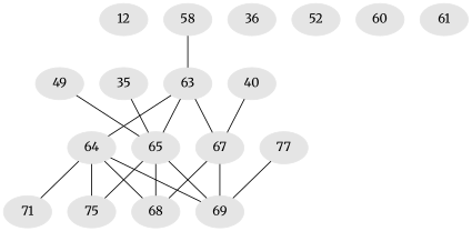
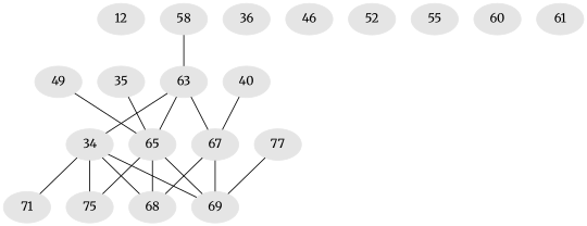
  graph {
    fontname=Merriweather
    node [color=gray90 fontname=Merriweather style=filled]
    edge [fontname=Merriweather]
    12
    35 [super="+20"]
    65 [super="+24+45"]
    68 [super="+28+26+32+51+66+62"]
    36
    69 [super="+3+57+41"]
    40
    67
+   46 [super="+38"]
    n10 [label=77 super="+27"]
-   64 [super="+31+34+39+53"]
+   64 [super="+31+34+39+53" label=34]
    n12 [label=75 super="+54"]
    71 [super="+8"]
    49
    52 [super="+16"]
+   55
    63 [super="+7+56+19+44+48"]
    58
    60
    61
    35 -- 65
    65 -- 68 [weight=5]
    65 -- 69
    65 -- n12
    40 -- 67
    67 -- 68
    67 -- 69 [weight=2]
    n10 -- 69
    64 -- 68 [weight=4]
    64 -- 69 [weight=2]
    64 -- n12
    64 -- 71 [weight=2]
    49 -- 65
    63 -- 65 [weight=2]
    63 -- 67 [weight=2]
    63 -- 64
    58 -- 63
  }
